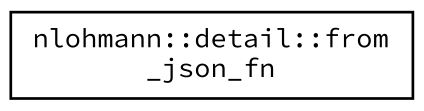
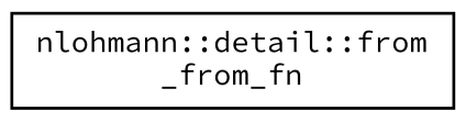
  digraph {
    rankdir=LR
    fontname="Source Code Pro"
-   n1 [color=black fillcolor=white fontname="Source Code Pro" fontsize=10 height=0.2 label="nlohmann::detail::from\l_json_fn" shape=record style=filled width=0.4]
+   n1 [color=black fillcolor=white fontname="Source Code Pro" fontsize=10 height=0.2 label="nlohmann::detail::from\l_from_fn" shape=record style=filled width=0.4]
  }
